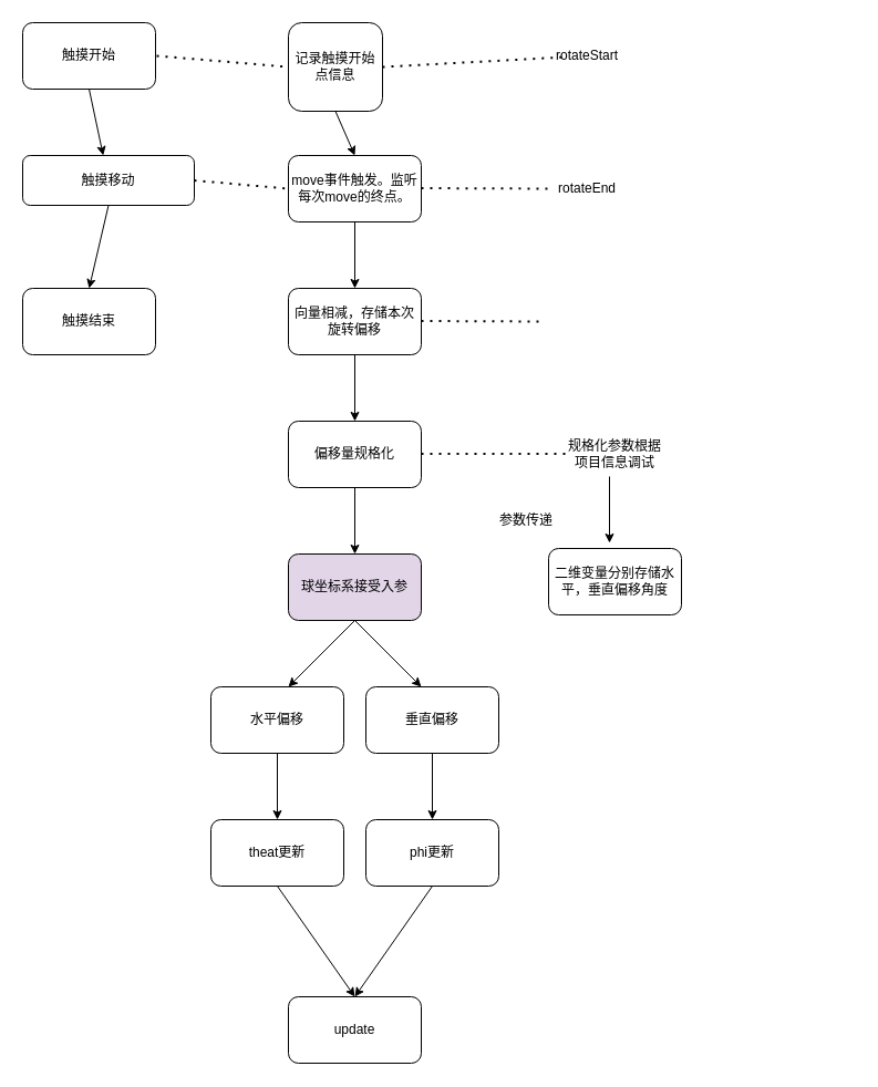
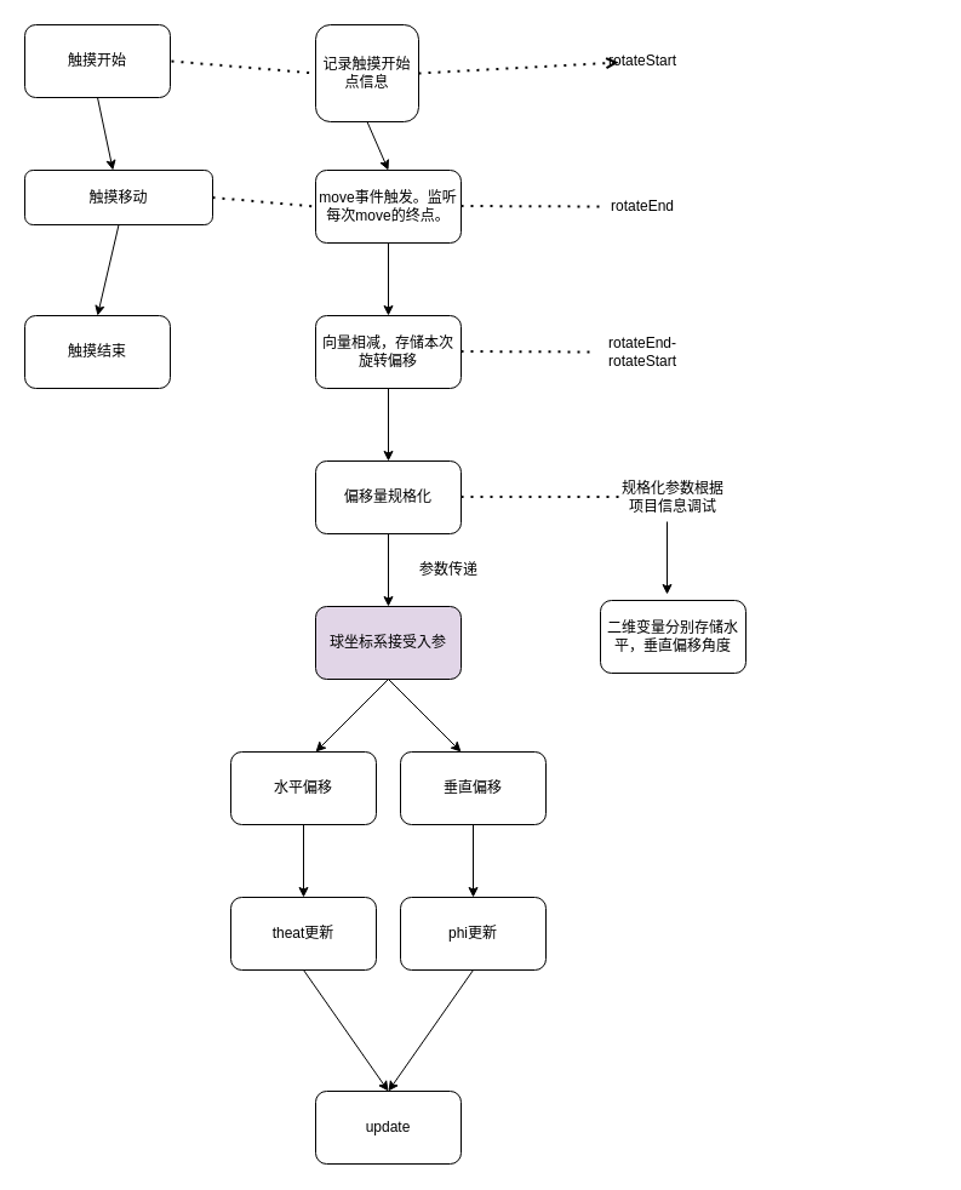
  <mxCell id="0" />
  <mxCell id="1" parent="0" />
  <mxCell id="2" value="&lt;meta charset=&quot;utf-8&quot;&gt;&lt;span data-type=&quot;minder&quot; data-height=&quot;436&quot; data-width=&quot;719&quot; data-src=&quot;https://km.sankuai.com/api/file/cdn/1310019145/1837276848?contentType=0&amp;amp;isNewContent=false&amp;amp;isNewContent=false&quot; class=&quot;ct-minder ct-image-container ct-image-container-success&quot; style=&quot;width: 719px; display: inline-flex;&quot;&gt;&lt;div class=&quot;ct-web-dangers-shadow-wrapper&quot;&gt;&lt;/div&gt;&lt;span class=&quot;placeholder-for-copy&quot;&gt; &lt;/span&gt;&lt;/span&gt;" style="text;whiteSpace=wrap;html=1;" vertex="1" parent="1"><mxGeometry x="70" y="270" width="550" height="30" as="geometry" /></mxCell>
  <mxCell id="3" value="触摸开始" style="rounded=1;whiteSpace=wrap;html=1;" vertex="1" parent="1"><mxGeometry x="20" y="20" width="120" height="60" as="geometry" /></mxCell>
  <mxCell id="4" value="触摸移动" style="rounded=1;whiteSpace=wrap;html=1;" vertex="1" parent="1"><mxGeometry x="20" y="140" width="155" height="45" as="geometry" /></mxCell>
  <mxCell id="5" value="触摸结束" style="rounded=1;whiteSpace=wrap;html=1;" vertex="1" parent="1"><mxGeometry x="20" y="260" width="120" height="60" as="geometry" /></mxCell>
  <mxCell id="6" value="" style="endArrow=classic;html=1;exitX=0.5;exitY=1;exitDx=0;exitDy=0;" edge="1" parent="1" source="3" target="4"><mxGeometry width="50" height="50" relative="1" as="geometry"><mxPoint x="180" y="220" as="sourcePoint" /><mxPoint x="230" y="170" as="targetPoint" /></mxGeometry></mxCell>
  <mxCell id="7" value="" style="endArrow=classic;html=1;exitX=0.5;exitY=1;exitDx=0;exitDy=0;entryX=0.5;entryY=0;entryDx=0;entryDy=0;" edge="1" parent="1" source="4" target="5"><mxGeometry width="50" height="50" relative="1" as="geometry"><mxPoint x="90" y="90" as="sourcePoint" /><mxPoint x="90" y="150" as="targetPoint" /></mxGeometry></mxCell>
  <mxCell id="8" value="move事件触发。监听每次move的终点。" style="rounded=1;whiteSpace=wrap;html=1;" vertex="1" parent="1"><mxGeometry x="260" y="140" width="120" height="60" as="geometry" /></mxCell>
  <mxCell id="9" value="" style="endArrow=classic;html=1;exitX=0.5;exitY=1;exitDx=0;exitDy=0;" edge="1" parent="1" source="8"><mxGeometry width="50" height="50" relative="1" as="geometry"><mxPoint x="100" y="100" as="sourcePoint" /><mxPoint x="320" y="260" as="targetPoint" /></mxGeometry></mxCell>
  <mxCell id="10" value="向量相减，存储本次旋转偏移" style="rounded=1;whiteSpace=wrap;html=1;" vertex="1" parent="1"><mxGeometry x="260" y="260" width="120" height="60" as="geometry" /></mxCell>
  <mxCell id="11" value="记录触摸开始点信息" style="rounded=1;whiteSpace=wrap;html=1;" vertex="1" parent="1"><mxGeometry x="260" y="20" width="85" height="80" as="geometry" /></mxCell>
  <mxCell id="12" value="rotateStart" style="text;html=1;strokeColor=none;fillColor=none;align=center;verticalAlign=middle;whiteSpace=wrap;rounded=0;" vertex="1" parent="1"><mxGeometry x="510" y="40" width="40" height="20" as="geometry" /></mxCell>
  <mxCell id="13" value="rotateEnd" style="text;html=1;strokeColor=none;fillColor=none;align=center;verticalAlign=middle;whiteSpace=wrap;rounded=0;" vertex="1" parent="1"><mxGeometry x="510" y="160" width="40" height="20" as="geometry" /></mxCell>
  <mxCell id="14" value="" style="endArrow=classic;html=1;exitX=0.5;exitY=1;exitDx=0;exitDy=0;entryX=0.5;entryY=0;entryDx=0;entryDy=0;" edge="1" parent="1" source="11" target="8"><mxGeometry width="50" height="50" relative="1" as="geometry"><mxPoint x="370" y="400" as="sourcePoint" /><mxPoint x="420" y="350" as="targetPoint" /></mxGeometry></mxCell>
+ <mxCell id="15" value="rotateEnd-rotateStart" style="text;html=1;strokeColor=none;fillColor=none;align=center;verticalAlign=middle;whiteSpace=wrap;rounded=0;" vertex="1" parent="1"><mxGeometry x="510" y="280" width="40" height="20" as="geometry" /></mxCell>
  <mxCell id="16" value="偏移量规格化" style="rounded=1;whiteSpace=wrap;html=1;" vertex="1" parent="1"><mxGeometry x="260" y="380" width="120" height="60" as="geometry" /></mxCell>
  <mxCell id="17" value="" style="endArrow=classic;html=1;exitX=0.5;exitY=1;exitDx=0;exitDy=0;entryX=0.5;entryY=0;entryDx=0;entryDy=0;" edge="1" parent="1" source="10" target="16"><mxGeometry width="50" height="50" relative="1" as="geometry"><mxPoint x="330" y="210" as="sourcePoint" /><mxPoint x="330" y="270" as="targetPoint" /></mxGeometry></mxCell>
  <mxCell id="18" value="球坐标系接受入参" style="rounded=1;whiteSpace=wrap;html=1;fillColor=#e1d5e7;" vertex="1" parent="1"><mxGeometry x="260" y="500" width="120" height="60" as="geometry" /></mxCell>
  <mxCell id="19" value="" style="endArrow=classic;html=1;exitX=0.5;exitY=1;exitDx=0;exitDy=0;entryX=0.5;entryY=0;entryDx=0;entryDy=0;" edge="1" parent="1" source="16" target="18"><mxGeometry width="50" height="50" relative="1" as="geometry"><mxPoint x="290" y="490" as="sourcePoint" /><mxPoint x="340" y="440" as="targetPoint" /></mxGeometry></mxCell>
- <mxCell id="20" value="参数传递" style="text;html=1;strokeColor=none;fillColor=none;align=center;verticalAlign=middle;whiteSpace=wrap;rounded=0;" vertex="1" parent="1"><mxGeometry x="445" y="460" width="60" height="20" as="geometry" /></mxCell>
+ <mxCell id="20" value="参数传递" style="text;html=1;strokeColor=none;fillColor=none;align=center;verticalAlign=middle;whiteSpace=wrap;rounded=0;" vertex="1" parent="1"><mxGeometry x="340" y="460" width="60" height="20" as="geometry" /></mxCell>
  <mxCell id="21" value="规格化参数根据项目信息调试" style="text;html=1;strokeColor=none;fillColor=none;align=center;verticalAlign=middle;whiteSpace=wrap;rounded=0;" vertex="1" parent="1"><mxGeometry x="510" y="400" width="90" height="20" as="geometry" /></mxCell>
  <mxCell id="22" value="" style="endArrow=classic;html=1;exitX=0.5;exitY=1;exitDx=0;exitDy=0;" edge="1" parent="1" source="18"><mxGeometry width="50" height="50" relative="1" as="geometry"><mxPoint x="170" y="730" as="sourcePoint" /><mxPoint x="260" y="620" as="targetPoint" /></mxGeometry></mxCell>
  <mxCell id="23" value="" style="endArrow=classic;html=1;" edge="1" parent="1"><mxGeometry width="50" height="50" relative="1" as="geometry"><mxPoint x="320" y="560" as="sourcePoint" /><mxPoint x="380" y="620" as="targetPoint" /></mxGeometry></mxCell>
  <mxCell id="24" value="水平偏移" style="rounded=1;whiteSpace=wrap;html=1;" vertex="1" parent="1"><mxGeometry x="190" y="620" width="120" height="60" as="geometry" /></mxCell>
  <mxCell id="25" value="垂直偏移" style="rounded=1;whiteSpace=wrap;html=1;" vertex="1" parent="1"><mxGeometry x="330" y="620" width="120" height="60" as="geometry" /></mxCell>
  <mxCell id="26" value="" style="endArrow=classic;html=1;exitX=0.5;exitY=1;exitDx=0;exitDy=0;" edge="1" parent="1" source="24"><mxGeometry width="50" height="50" relative="1" as="geometry"><mxPoint x="260" y="740" as="sourcePoint" /><mxPoint x="250" y="740" as="targetPoint" /></mxGeometry></mxCell>
  <mxCell id="27" value="" style="endArrow=classic;html=1;exitX=0.5;exitY=1;exitDx=0;exitDy=0;" edge="1" parent="1" source="25"><mxGeometry width="50" height="50" relative="1" as="geometry"><mxPoint x="440" y="790" as="sourcePoint" /><mxPoint x="390" y="740" as="targetPoint" /></mxGeometry></mxCell>
  <mxCell id="28" value="theat更新" style="rounded=1;whiteSpace=wrap;html=1;" vertex="1" parent="1"><mxGeometry x="190" y="740" width="120" height="60" as="geometry" /></mxCell>
  <mxCell id="29" value="phi更新" style="rounded=1;whiteSpace=wrap;html=1;" vertex="1" parent="1"><mxGeometry x="330" y="740" width="120" height="60" as="geometry" /></mxCell>
  <mxCell id="30" value="" style="endArrow=classic;html=1;" edge="1" parent="1"><mxGeometry width="50" height="50" relative="1" as="geometry"><mxPoint x="550" y="430" as="sourcePoint" /><mxPoint x="550" y="490" as="targetPoint" /></mxGeometry></mxCell>
  <mxCell id="31" value="二维变量分别存储水平，垂直偏移角度" style="rounded=1;whiteSpace=wrap;html=1;" vertex="1" parent="1"><mxGeometry x="495" y="495" width="120" height="60" as="geometry" /></mxCell>
  <mxCell id="32" value="" style="endArrow=classic;html=1;exitX=0.5;exitY=1;exitDx=0;exitDy=0;" edge="1" parent="1" source="28"><mxGeometry width="50" height="50" relative="1" as="geometry"><mxPoint x="370" y="940" as="sourcePoint" /><mxPoint x="320" y="900" as="targetPoint" /></mxGeometry></mxCell>
  <mxCell id="33" value="" style="endArrow=classic;html=1;exitX=0.5;exitY=1;exitDx=0;exitDy=0;" edge="1" parent="1" source="29"><mxGeometry width="50" height="50" relative="1" as="geometry"><mxPoint x="330" y="910" as="sourcePoint" /><mxPoint x="320" y="900" as="targetPoint" /></mxGeometry></mxCell>
  <mxCell id="34" value="update" style="rounded=1;whiteSpace=wrap;html=1;" vertex="1" parent="1"><mxGeometry x="260" y="900" width="120" height="60" as="geometry" /></mxCell>
  <mxCell id="35" value="" style="endArrow=none;dashed=1;html=1;dashPattern=1 3;strokeWidth=2;entryX=0;entryY=0.5;entryDx=0;entryDy=0;" edge="1" parent="1" target="11"><mxGeometry width="50" height="50" relative="1" as="geometry"><mxPoint x="141" y="50" as="sourcePoint" /><mxPoint x="220" y="190" as="targetPoint" /></mxGeometry></mxCell>
  <mxCell id="36" value="" style="endArrow=none;dashed=1;html=1;dashPattern=1 3;strokeWidth=2;exitX=1;exitY=0.5;exitDx=0;exitDy=0;entryX=0;entryY=0.5;entryDx=0;entryDy=0;" edge="1" parent="1" source="4" target="8"><mxGeometry width="50" height="50" relative="1" as="geometry"><mxPoint x="170" y="330" as="sourcePoint" /><mxPoint x="220" y="280" as="targetPoint" /></mxGeometry></mxCell>
- <mxCell id="37" value="" style="endArrow=none;dashed=1;html=1;dashPattern=1 3;strokeWidth=2;exitX=1;exitY=0.5;exitDx=0;exitDy=0;" edge="1" parent="1" source="11" target="12"><mxGeometry width="50" height="50" relative="1" as="geometry"><mxPoint x="530" y="130" as="sourcePoint" /><mxPoint x="580" y="80" as="targetPoint" /></mxGeometry></mxCell>
+ <mxCell id="37" value="" style="endArrow=open;dashed=1;html=1;dashPattern=1 3;strokeWidth=2;exitX=1;exitY=0.5;exitDx=0;exitDy=0;" edge="1" parent="1" source="11" target="12"><mxGeometry width="50" height="50" relative="1" as="geometry"><mxPoint x="530" y="130" as="sourcePoint" /><mxPoint x="580" y="80" as="targetPoint" /></mxGeometry></mxCell>
  <mxCell id="38" value="" style="endArrow=none;dashed=1;html=1;dashPattern=1 3;strokeWidth=2;exitX=1;exitY=0.5;exitDx=0;exitDy=0;" edge="1" parent="1"><mxGeometry width="50" height="50" relative="1" as="geometry"><mxPoint x="380" y="169.5" as="sourcePoint" /><mxPoint x="500" y="170" as="targetPoint" /></mxGeometry></mxCell>
  <mxCell id="39" value="" style="endArrow=none;dashed=1;html=1;dashPattern=1 3;strokeWidth=2;exitX=1;exitY=0.5;exitDx=0;exitDy=0;" edge="1" parent="1"><mxGeometry width="50" height="50" relative="1" as="geometry"><mxPoint x="380" y="409.5" as="sourcePoint" /><mxPoint x="510" y="409.5" as="targetPoint" /></mxGeometry></mxCell>
  <mxCell id="40" value="" style="endArrow=none;dashed=1;html=1;dashPattern=1 3;strokeWidth=2;exitX=1;exitY=0.5;exitDx=0;exitDy=0;" edge="1" parent="1"><mxGeometry width="50" height="50" relative="1" as="geometry"><mxPoint x="380" y="289.5" as="sourcePoint" /><mxPoint x="490" y="290" as="targetPoint" /></mxGeometry></mxCell>
